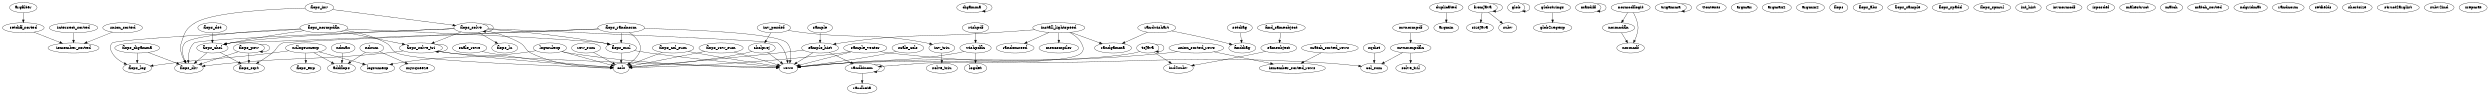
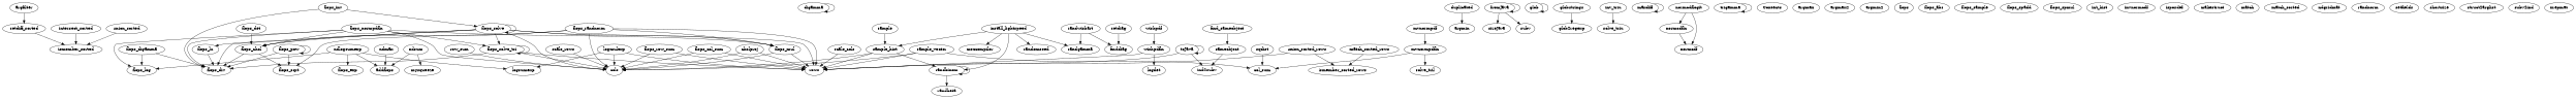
  digraph {
    argfilter
    setdiff_sorted
    ismember_sorted
    cholproj
    cols
    rows
    digamma
    duplicated
    argmin
    find_sameobject
    sameobject
    ind2subv
    flops_chol
    flops_div
    flops_sqrt
    flops_col_sum
    flops_det
    flops_digamma
    flops_log
    flops_inv
    flops_solve
    flops_lu
    flops_mul
    flops_solve_tri
    flops_normpdfln
    flops_pow
    flops_randnorm
    flops_row_sum
    fromJava
    sizeJava
    n31 [label=subv]
    glob
    globstrings
    glob2regexp
    install_lightspeed
    mexcompiler
    randbinom
    randgamma
    randomseed
    sample_hist
    randbeta
    intersect_sorted
-   inv_posdef
    inv_triu
    solve_triu
    logmulexp
    logsumexp
    match_sorted_rows
    ismember_sorted_rows
    maxdiff
    mvnormpdf
    mvnormpdfln
    col_sum
    solve_tril
    ndlogsumexp
    addflops
    flops_exp
    ndmax
    ndsum
    mysqueeze
    normcdfln
    normcdf
    normcdflogit
    randwishart
    finddiag
    row_sum
    sample
    sample_vector
    scale_cols
    scale_rows
    setdiag
    sqdist
    toJava
    trigamma
    union_sorted
    union_sorted_rows
    wishpdf
    wishpdfln
    logdet
    Contents
    argmax
    argmax2
    argmin2
    flops
    flops_abs
    flops_sample
    flops_spadd
    flops_spmul
    int_hist
    invnormcdf
    isposdef
    makestruct
    match
    match_sorted
    ndgridmat
    randnorm
    setfields
    shortsize
    struct2arglist
    subv2ind
    xrepmat
    argfilter -> setdiff_sorted
    setdiff_sorted -> ismember_sorted
    cholproj -> cols
    cholproj -> rows
    digamma -> digamma
    duplicated -> argmin
    find_sameobject -> sameobject
    sameobject -> ind2subv
    flops_chol -> flops_div
    flops_chol -> flops_sqrt
    flops_col_sum -> cols
    flops_col_sum -> rows
    flops_det -> flops_chol
    flops_digamma -> flops_div
    flops_digamma -> flops_log
    flops_inv -> flops_div
    flops_inv -> flops_solve
    flops_solve -> cols
    flops_solve -> rows
    flops_solve -> flops_chol
    flops_solve -> flops_div
    flops_solve -> flops_solve
    flops_solve -> flops_lu
    flops_solve -> flops_mul
    flops_solve -> flops_solve_tri
+   flops_lu -> flops_div
    flops_mul -> cols
    flops_mul -> rows
    flops_solve_tri -> cols
    flops_solve_tri -> rows
    flops_solve_tri -> flops_div
    flops_solve_tri -> flops_solve_tri
    flops_normpdfln -> cols
    flops_normpdfln -> flops_chol
    flops_normpdfln -> flops_div
    flops_normpdfln -> flops_log
    flops_normpdfln -> flops_mul
    flops_normpdfln -> flops_solve_tri
    flops_pow -> flops_div
    flops_pow -> flops_sqrt
    flops_pow -> flops_pow
    flops_randnorm -> cols
    flops_randnorm -> rows
    flops_randnorm -> flops_chol
    flops_randnorm -> flops_sqrt
    flops_randnorm -> flops_mul
    flops_row_sum -> cols
    flops_row_sum -> rows
    fromJava -> fromJava
    fromJava -> sizeJava
    fromJava -> n31
    glob -> glob
    globstrings -> glob2regexp
    install_lightspeed -> mexcompiler
    install_lightspeed -> randbinom
    install_lightspeed -> randgamma
    install_lightspeed -> randomseed
    install_lightspeed -> sample_hist
    randbinom -> randbinom
    randbinom -> randbeta
    sample_hist -> cols
    sample_hist -> rows
    sample_hist -> randbinom
    intersect_sorted -> ismember_sorted
-   inv_posdef -> cholproj
-   inv_posdef -> inv_triu
    inv_triu -> solve_triu
    logmulexp -> cols
    logmulexp -> rows
    logmulexp -> logsumexp
    match_sorted_rows -> ismember_sorted_rows
    maxdiff -> maxdiff
    mvnormpdf -> mvnormpdfln
    mvnormpdfln -> col_sum
    mvnormpdfln -> solve_tril
    ndlogsumexp -> flops_log
    ndlogsumexp -> logsumexp
    ndlogsumexp -> addflops
    ndlogsumexp -> flops_exp
    ndmax -> addflops
    ndsum -> addflops
    ndsum -> mysqueeze
    normcdfln -> normcdf
    normcdflogit -> normcdfln
    normcdflogit -> normcdf
    randwishart -> randgamma
    randwishart -> finddiag
    row_sum -> cols
    sample -> sample_hist
    sample_vector -> cols
    sample_vector -> rows
    sample_vector -> col_sum
    scale_cols -> rows
    scale_rows -> cols
    setdiag -> finddiag
    sqdist -> col_sum
    toJava -> rows
    toJava -> ind2subv
    toJava -> toJava
    trigamma -> trigamma
    union_sorted -> ismember_sorted
    union_sorted_rows -> rows
    union_sorted_rows -> ismember_sorted_rows
    wishpdf -> wishpdfln
    wishpdfln -> rows
    wishpdfln -> logdet
  }
